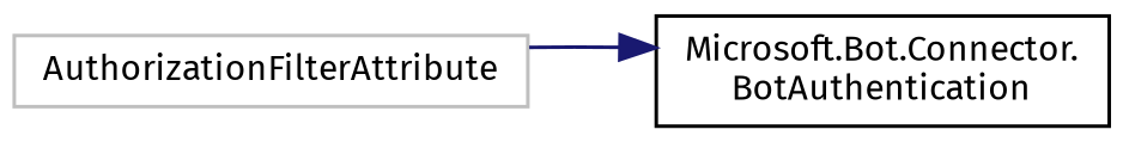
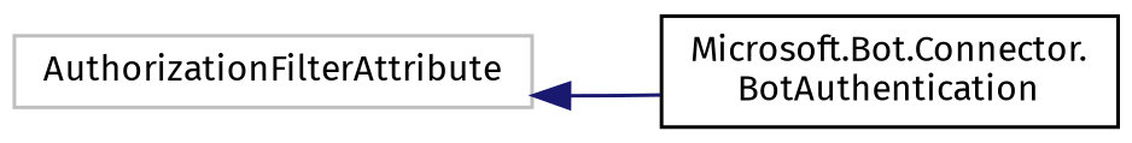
  digraph {
    rankdir=LR
    fontname="Fira Sans"
    node [fillcolor=white fontname="Fira Sans" fontsize=10 shape=record style=filled]
    n1 [color=grey75 height=0.2 label=AuthorizationFilterAttribute width=0.4]
    n2 [color=black height=0.2 label="Microsoft.Bot.Connector.\lBotAuthentication" width=0.4]
-   n2 -> n1 [color=midnightblue dir=back fontname="Fira Sans" fontsize=10 labelfontname=Helvetica labelfontsize=10 style=solid]
+   n1 -> n2 [color=midnightblue dir=back fontname="Fira Sans" fontsize=10 labelfontname=Helvetica labelfontsize=10 style=solid]
  }
